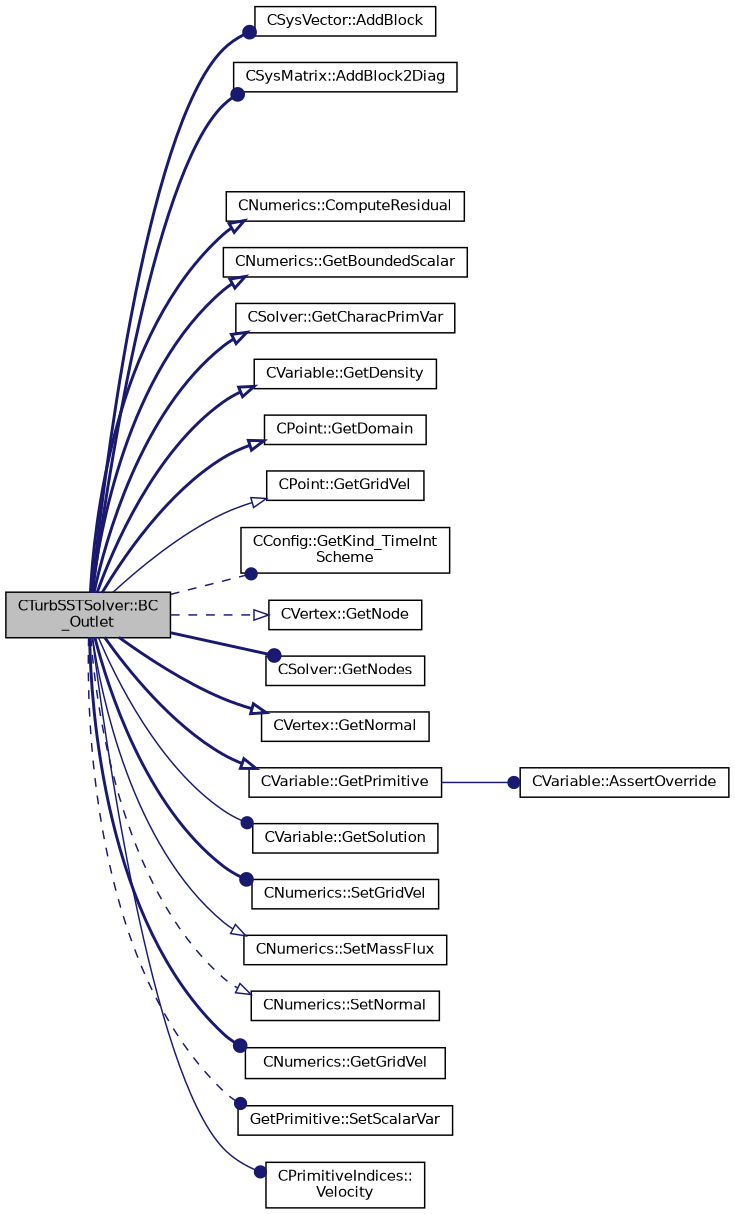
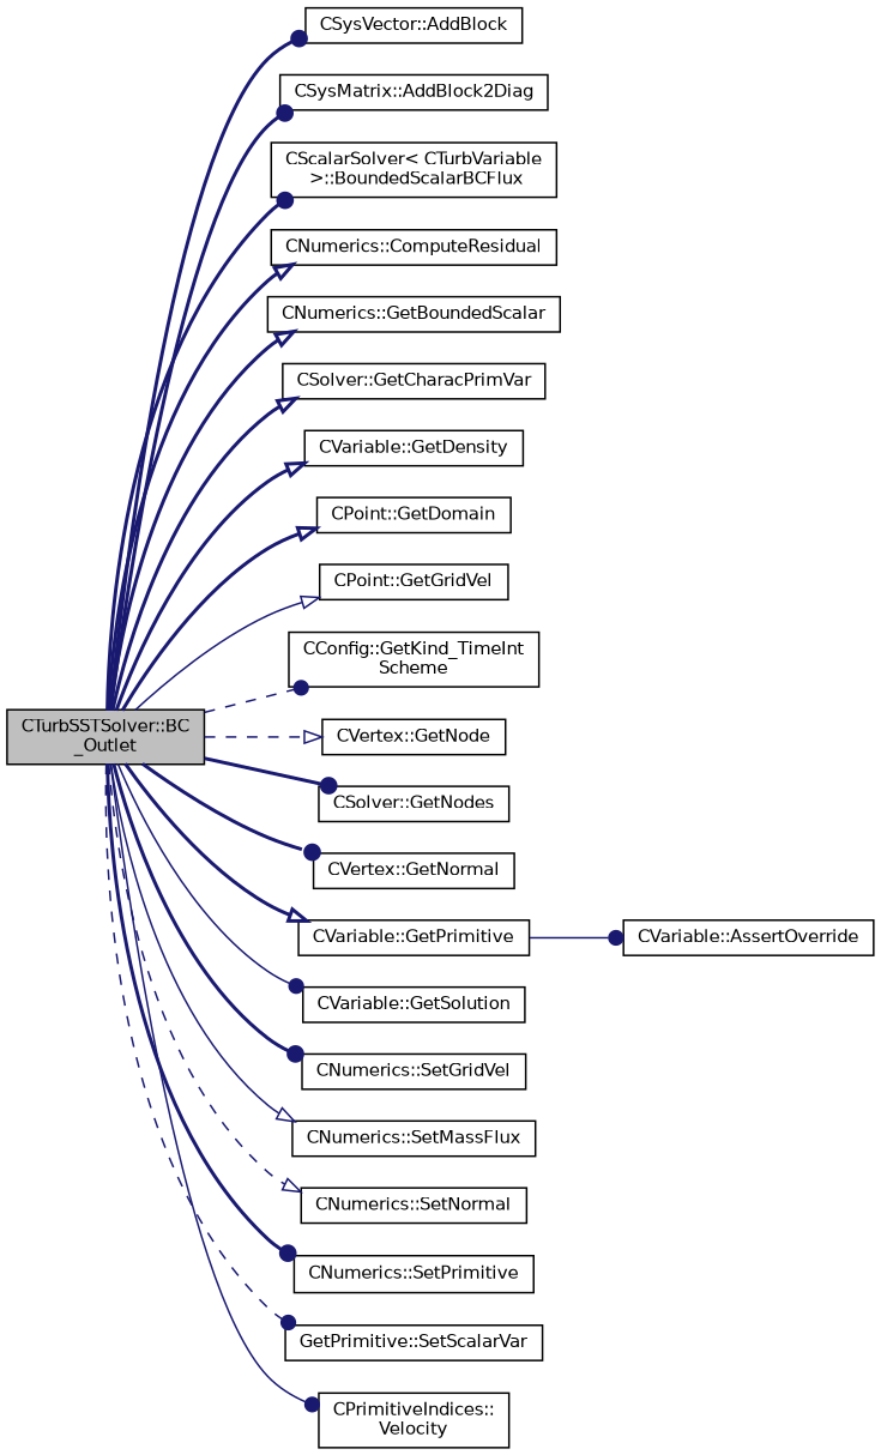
  digraph {
    fontname="DejaVu Sans"
    rankdir=LR
    node [color=black fillcolor=white fontname="DejaVu Sans" fontsize=10 shape=record style=filled]
    edge [arrowhead=dot color=midnightblue fontname="DejaVu Sans" fontsize=10 labelfontname=Helvetica labelfontsize=10 style=bold]
    n1 [fillcolor=grey75 fontcolor=black height=0.2 label="CTurbSSTSolver::BC\l_Outlet" width=0.4]
    n2 [height=0.2 label="CSysVector::AddBlock" width=0.4]
    n3 [height=0.2 label="CSysMatrix::AddBlock2Diag" width=0.4]
+   n4 [height=0.2 label="CScalarSolver\< CTurbVariable\l \>::BoundedScalarBCFlux" width=0.4]
    n5 [height=0.2 label="CNumerics::ComputeResidual" width=0.4]
    n6 [height=0.2 label="CNumerics::GetBoundedScalar" width=0.4]
    n7 [height=0.2 label="CSolver::GetCharacPrimVar" width=0.4]
    n8 [height=0.2 label="CVariable::GetDensity" width=0.4]
    n9 [height=0.2 label="CPoint::GetDomain" width=0.4]
    n10 [height=0.2 label="CPoint::GetGridVel" width=0.4]
    n11 [height=0.2 label="CConfig::GetKind_TimeInt\lScheme" width=0.4]
    n12 [height=0.2 label="CVertex::GetNode" width=0.4]
    n13 [height=0.2 label="CSolver::GetNodes" width=0.4]
    n14 [height=0.2 label="CVertex::GetNormal" width=0.4]
    n15 [height=0.2 label="CVariable::GetPrimitive" width=0.4]
    n16 [height=0.2 label="CVariable::GetSolution" width=0.4]
    n17 [height=0.2 label="CNumerics::SetGridVel" width=0.4]
    n18 [height=0.2 label="CNumerics::SetMassFlux" width=0.4]
    n19 [height=0.2 label="CNumerics::SetNormal" width=0.4]
-   n20 [height=0.2 label="CNumerics::GetGridVel" width=0.4]
+   n20 [height=0.2 label="CNumerics::SetPrimitive" width=0.4]
    n21 [height=0.2 label="GetPrimitive::SetScalarVar" width=0.4]
    n22 [height=0.2 label="CPrimitiveIndices::\lVelocity" width=0.4]
    n23 [height=0.2 label="CVariable::AssertOverride" width=0.4]
    n1 -> n2
    n1 -> n3
+   n1 -> n4
    n1 -> n5 [arrowhead=onormal]
    n1 -> n6 [arrowhead=onormal]
    n1 -> n7 [arrowhead=onormal]
    n1 -> n8 [arrowhead=onormal]
    n1 -> n9 [arrowhead=onormal]
    n1 -> n10 [arrowhead=onormal style=solid]
    n1 -> n11 [style=dashed]
    n1 -> n12 [arrowhead=onormal style=dashed]
    n1 -> n13
-   n1 -> n14 [arrowhead=onormal]
+   n1 -> n14
    n1 -> n15 [arrowhead=onormal]
    n1 -> n16 [style=solid]
    n1 -> n17
    n1 -> n18 [arrowhead=onormal style=solid]
    n1 -> n19 [arrowhead=onormal style=dashed]
    n1 -> n20
    n1 -> n21 [style=dashed]
    n1 -> n22 [style=solid]
    n15 -> n23 [style=solid]
  }
